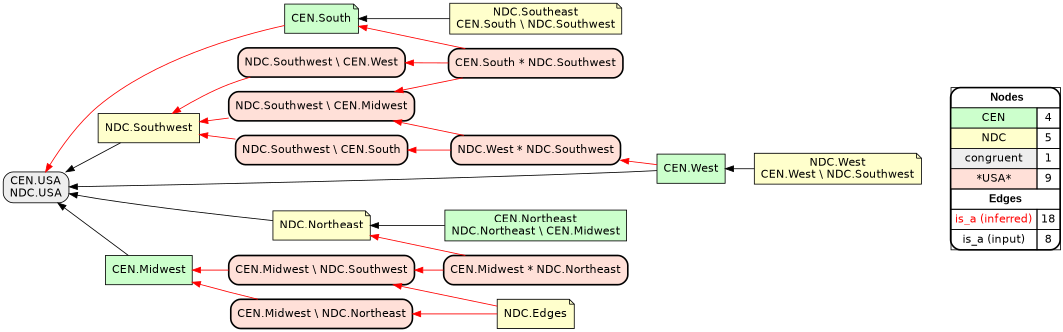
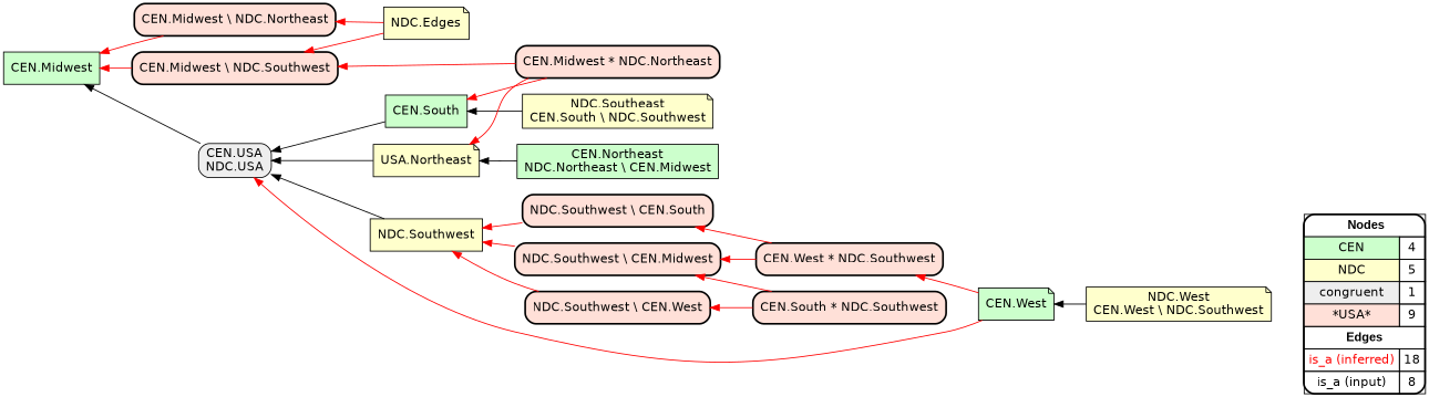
  digraph {
    fontname="DejaVu Sans"
    rankdir=RL
    node [fillcolor="#FFE0D8" fontname="DejaVu Sans" shape=box style="filled,rounded,bold"]
    edge [arrowhead=normal color="#FF0000" constraint=true fontname="DejaVu Sans" penwidth=1 style=solid]
    n1 [fillcolor=white label=<   <TABLE BORDER="0" CELLBORDER="1" CELLSPACING="0" CELLPADDING="4">  <TR> <TD COLSPAN="2"><font face="Arial Black"> Nodes</font></TD> </TR>  <TR>   <TD bgcolor="#CCFFCC" fontname="helvetica">CEN</TD>   <TD>4</TD>   </TR>  <TR>   <TD bgcolor="#FFFFCC" fontname="helvetica">NDC</TD>   <TD>5</TD>   </TR>  <TR>   <TD bgcolor="#EEEEEE" fontname="helvetica">congruent</TD>   <TD>1</TD>   </TR>  <TR>   <TD bgcolor="#FFE0D8" fontname="helvetica">*USA*</TD>   <TD>9</TD>   </TR>  <TR> <TD COLSPAN="2"><font face = "Arial Black"> Edges </font></TD> </TR>  <TR>   <TD><font color ="#FF0000">is_a (inferred)</font></TD><TD>18</TD> </TR> <TR>   <TD><font color ="#000000">is_a (input)</font></TD><TD>8</TD> </TR> </TABLE>   > margin=0]
    "CEN.Midwest" [fillcolor="#CCFFCC" style=filled]
    "CEN.USA\nNDC.USA" [fillcolor="#EEEEEE" style="filled,rounded"]
-   "CEN.West" [fillcolor="#CCFFCC" style=filled]
-   "CEN.West * NDC.Southwest" [label="NDC.West * NDC.Southwest"]
-   "CEN.South" [fillcolor="#CCFFCC" shape=note style=filled]
+   "CEN.West" [fillcolor="#CCFFCC" shape=note style=filled]
+   "CEN.West * NDC.Southwest"
+   "CEN.South" [fillcolor="#CCFFCC" style=filled]
    "CEN.Northeast\nNDC.Northeast \\ CEN.Midwest" [fillcolor="#CCFFCC" style=filled]
-   "NDC.Northeast" [fillcolor="#FFFFCC" shape=note style=filled]
+   "NDC.Northeast" [fillcolor="#FFFFCC" shape=note style=filled label="USA.Northeast"]
    "NDC.West\nCEN.West \\ NDC.Southwest" [fillcolor="#FFFFCC" shape=note style=filled]
    n10 [fillcolor="#FFFFCC" label="NDC.Edges" shape=note style=filled]
    "CEN.Midwest \\ NDC.Northeast"
    "CEN.Midwest \\ NDC.Southwest"
    "NDC.Southwest" [fillcolor="#FFFFCC" style=filled]
    "NDC.Southeast\nCEN.South \\ NDC.Southwest" [fillcolor="#FFFFCC" shape=note style=filled]
    "NDC.Southwest \\ CEN.South"
    "NDC.Southwest \\ CEN.West"
    "NDC.Southwest \\ CEN.Midwest"
    "CEN.Midwest * NDC.Northeast"
    "CEN.South * NDC.Southwest"
    subgraph sub_1 {
      rank=source
      n1
    }
-   "CEN.Midwest" -> "CEN.USA\nNDC.USA" [color="#000000"]
-   "CEN.West" -> "CEN.USA\nNDC.USA" [color="#000000"]
+   "CEN.USA\nNDC.USA" -> "CEN.Midwest" [color="#000000"]
+   "CEN.West" -> "CEN.USA\nNDC.USA"
    "CEN.West" -> "CEN.West * NDC.Southwest"
    "CEN.West * NDC.Southwest" -> "NDC.Southwest \\ CEN.South"
    "CEN.West * NDC.Southwest" -> "NDC.Southwest \\ CEN.Midwest"
-   "CEN.South" -> "CEN.USA\nNDC.USA"
+   "CEN.South" -> "CEN.USA\nNDC.USA" [color="#000000"]
    "CEN.Northeast\nNDC.Northeast \\ CEN.Midwest" -> "NDC.Northeast" [color="#000000"]
    "NDC.Northeast" -> "CEN.USA\nNDC.USA" [color="#000000"]
    "NDC.West\nCEN.West \\ NDC.Southwest" -> "CEN.West" [color="#000000"]
    n10 -> "CEN.Midwest \\ NDC.Northeast"
    n10 -> "CEN.Midwest \\ NDC.Southwest"
    "CEN.Midwest \\ NDC.Northeast" -> "CEN.Midwest"
    "CEN.Midwest \\ NDC.Southwest" -> "CEN.Midwest"
    "NDC.Southwest" -> "CEN.USA\nNDC.USA" [color="#000000"]
    "NDC.Southeast\nCEN.South \\ NDC.Southwest" -> "CEN.South" [color="#000000"]
    "NDC.Southwest \\ CEN.South" -> "NDC.Southwest"
    "NDC.Southwest \\ CEN.West" -> "NDC.Southwest"
    "NDC.Southwest \\ CEN.Midwest" -> "NDC.Southwest"
    "CEN.Midwest * NDC.Northeast" -> "NDC.Northeast"
    "CEN.Midwest * NDC.Northeast" -> "CEN.Midwest \\ NDC.Southwest"
-   "CEN.South * NDC.Southwest" -> "CEN.South"
+   "CEN.Midwest * NDC.Northeast" -> "CEN.South"
    "CEN.South * NDC.Southwest" -> "NDC.Southwest \\ CEN.West"
    "CEN.South * NDC.Southwest" -> "NDC.Southwest \\ CEN.Midwest"
  }
